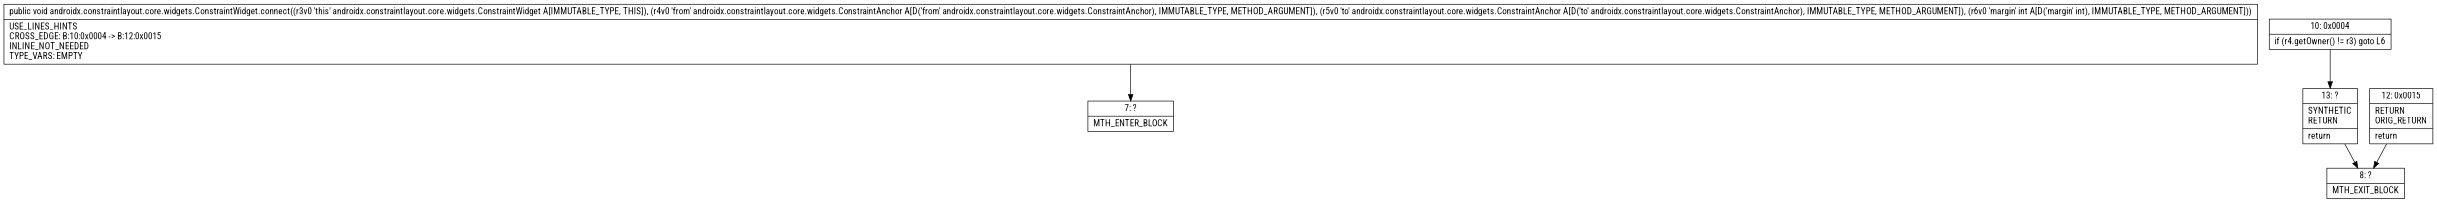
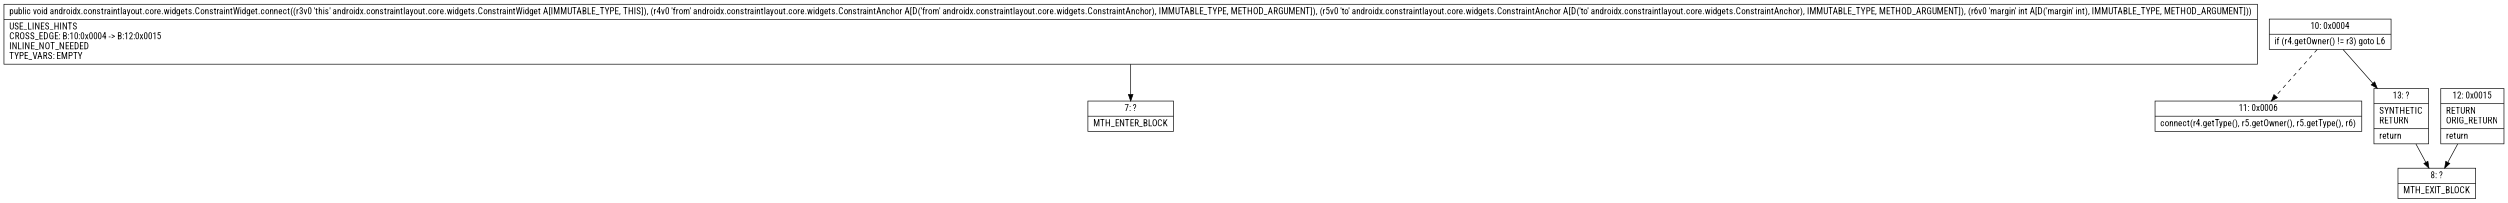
  digraph {
    fontname="Roboto Condensed"
    node [fontname="Roboto Condensed" shape=record]
    edge [fontname="Roboto Condensed"]
    n1 [label="{7\:\ ?|MTH_ENTER_BLOCK\l}"]
    n2 [label="{10\:\ 0x0004|if (r4.getOwner() != r3) goto L6\l}"]
+   n3 [label="{11\:\ 0x0006|connect(r4.getType(), r5.getOwner(), r5.getType(), r6)\l}"]
    n4 [label="{13\:\ ?|SYNTHETIC\lRETURN\l|return\l}"]
    n5 [label="{8\:\ ?|MTH_EXIT_BLOCK\l}"]
    n6 [label="{12\:\ 0x0015|RETURN\lORIG_RETURN\l|return\l}"]
    n7 [label="{public void androidx.constraintlayout.core.widgets.ConstraintWidget.connect((r3v0 'this' androidx.constraintlayout.core.widgets.ConstraintWidget A[IMMUTABLE_TYPE, THIS]), (r4v0 'from' androidx.constraintlayout.core.widgets.ConstraintAnchor A[D('from' androidx.constraintlayout.core.widgets.ConstraintAnchor), IMMUTABLE_TYPE, METHOD_ARGUMENT]), (r5v0 'to' androidx.constraintlayout.core.widgets.ConstraintAnchor A[D('to' androidx.constraintlayout.core.widgets.ConstraintAnchor), IMMUTABLE_TYPE, METHOD_ARGUMENT]), (r6v0 'margin' int A[D('margin' int), IMMUTABLE_TYPE, METHOD_ARGUMENT]))  | USE_LINES_HINTS\lCROSS_EDGE: B:10:0x0004 \-\> B:12:0x0015\lINLINE_NOT_NEEDED\lTYPE_VARS: EMPTY\l}"]
+   n2 -> n3 [style=dashed]
    n2 -> n4
    n4 -> n5
    n6 -> n5
    n7 -> n1
  }
